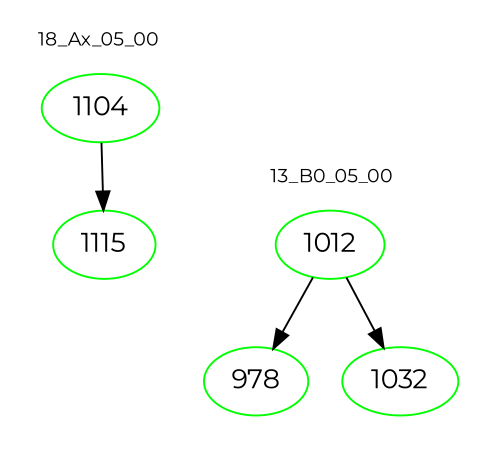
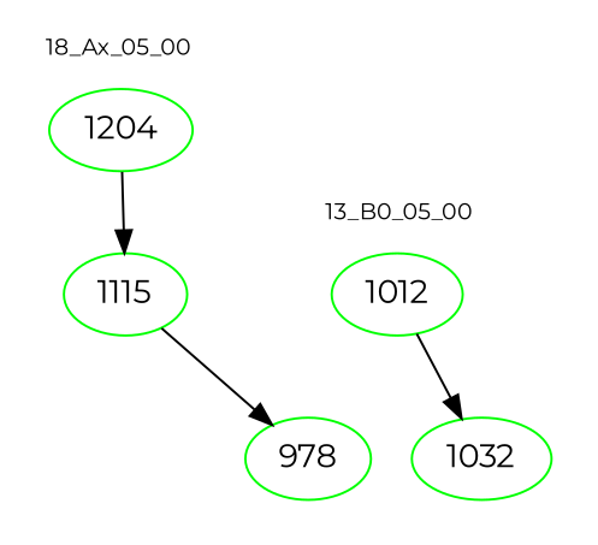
  digraph {
    fontname=Montserrat
    node [color=green fontname=Montserrat]
    edge [color=black fontname=Montserrat]
-   n1 [label=1104]
+   n1 [label=1204]
    n2 [label=1115]
    n3 [label=1012]
    n4 [label=978]
    n5 [label=1032]
    subgraph cluster_1 {
      color=white
      fontsize=10
      label="18_Ax_05_00"
      n1
      n2
    }
    subgraph cluster_2 {
      color=white
      fontsize=10
      label="13_B0_05_00"
      n3
      n4
      n5
    }
    n1 -> n2
-   n3 -> n4
+   n2 -> n4
    n3 -> n5
  }
